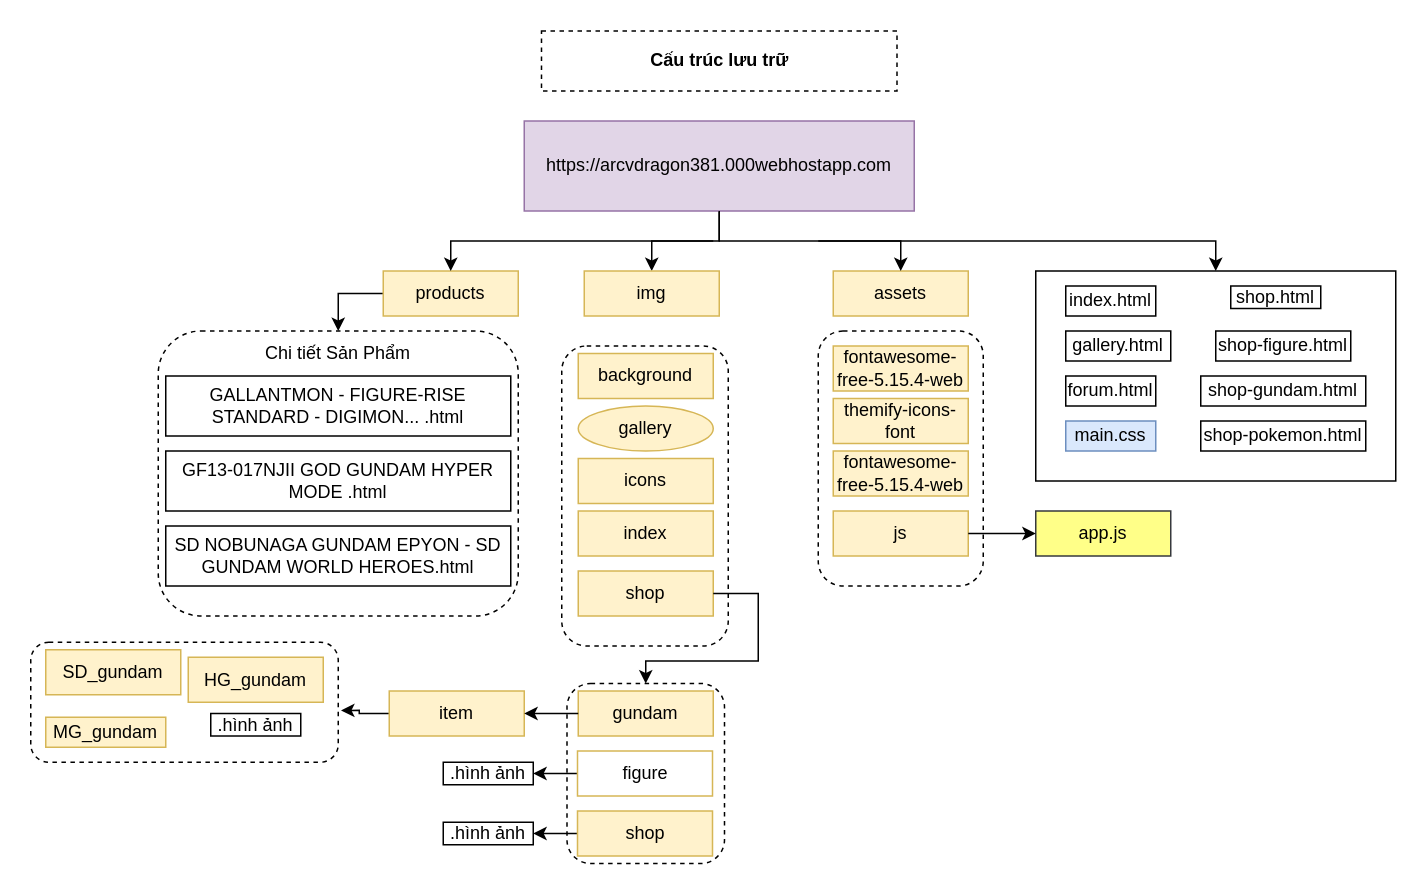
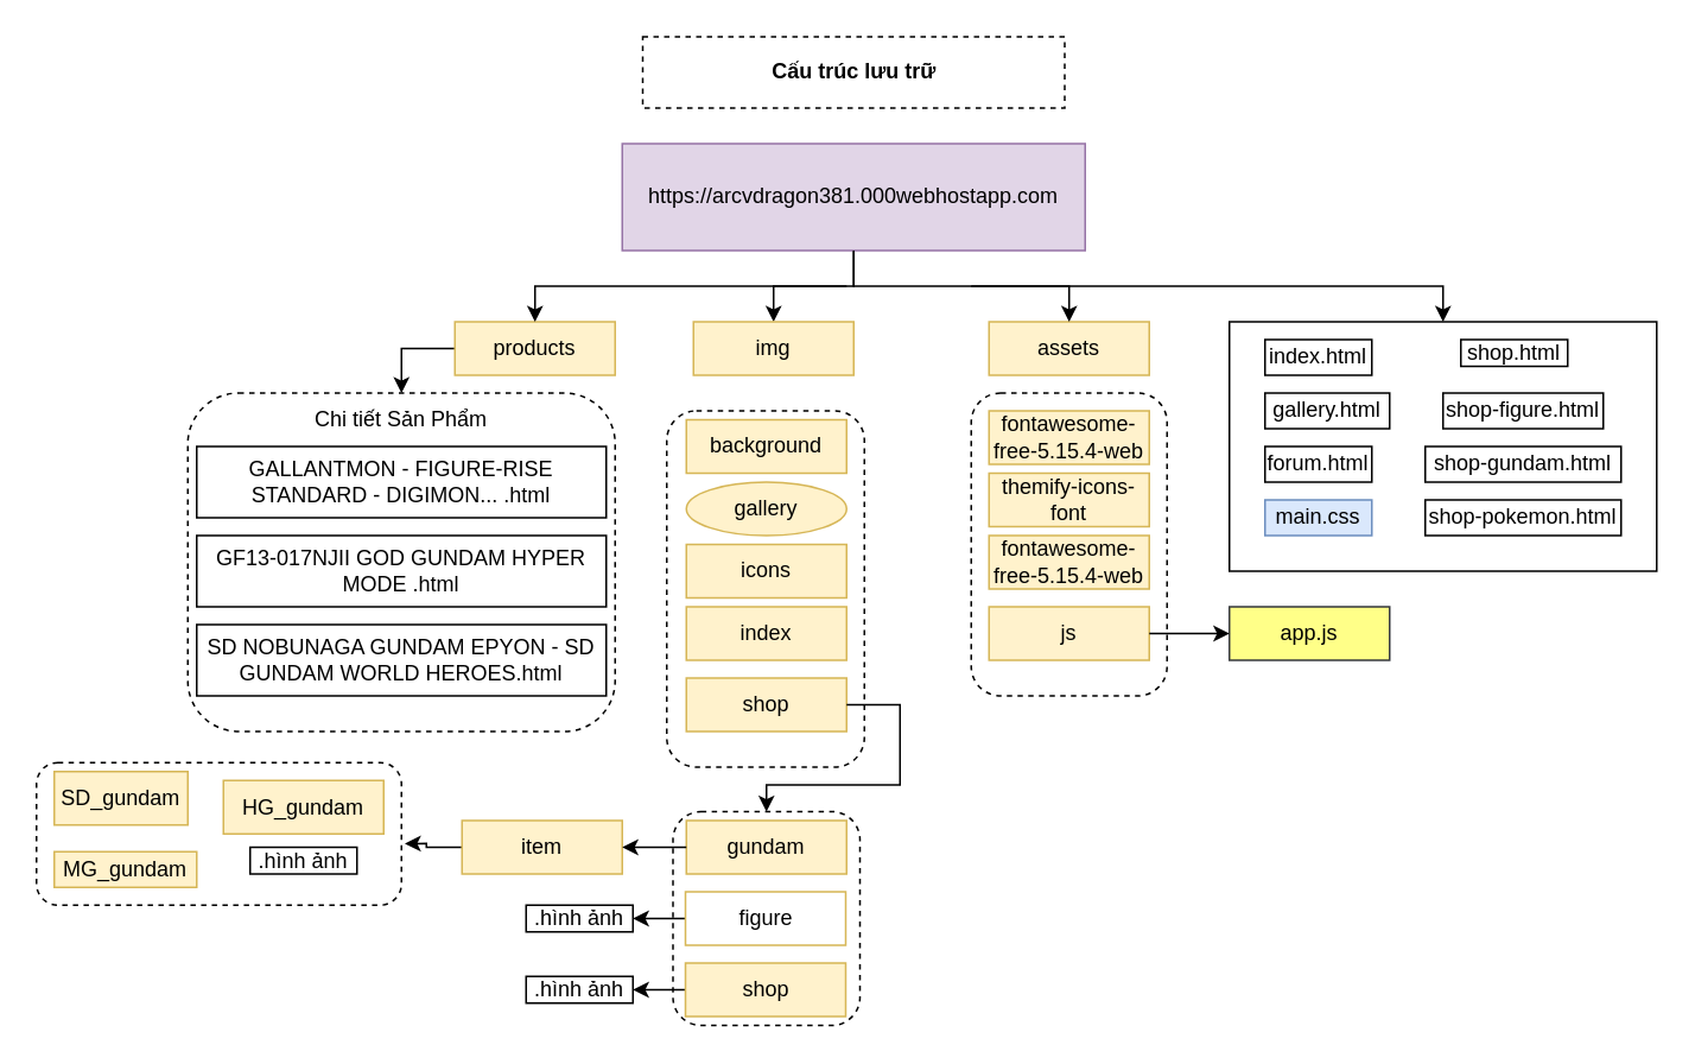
  <mxCell id="0" />
  <mxCell id="1" parent="0" />
  <mxCell id="2" value="" style="rounded=1;whiteSpace=wrap;html=1;dashed=1;sketch=0;" vertex="1" parent="1"><mxGeometry x="20" y="427.5" width="205" height="80" as="geometry" /></mxCell>
  <mxCell id="3" value="" style="rounded=1;whiteSpace=wrap;html=1;dashed=1;sketch=0;" vertex="1" parent="1"><mxGeometry x="377.5" y="455" width="105" height="120" as="geometry" /></mxCell>
  <mxCell id="4" value="" style="rounded=1;whiteSpace=wrap;html=1;dashed=1;sketch=0;" vertex="1" parent="1"><mxGeometry x="374" y="230" width="111" height="200" as="geometry" /></mxCell>
  <mxCell id="5" value="" style="rounded=1;whiteSpace=wrap;html=1;dashed=1;sketch=0;" vertex="1" parent="1"><mxGeometry x="545" y="220" width="110" height="170" as="geometry" /></mxCell>
  <mxCell id="6" value="" style="rounded=1;whiteSpace=wrap;html=1;dashed=1;sketch=0;" vertex="1" parent="1"><mxGeometry x="105" y="220" width="240" height="190" as="geometry" /></mxCell>
  <mxCell id="7" value="" style="rounded=0;whiteSpace=wrap;html=1;sketch=0;" vertex="1" parent="1"><mxGeometry x="690" y="180" width="240" height="140" as="geometry" /></mxCell>
  <mxCell id="8" style="edgeStyle=orthogonalEdgeStyle;rounded=0;orthogonalLoop=1;jettySize=auto;html=1;entryX=0.5;entryY=0;entryDx=0;entryDy=0;sketch=0;" edge="1" parent="1" source="9" target="21"><mxGeometry relative="1" as="geometry" /></mxCell>
  <mxCell id="9" value="https://arcvdragon381.000webhostapp.com" style="rounded=0;whiteSpace=wrap;html=1;fillColor=#e1d5e7;strokeColor=#9673a6;sketch=0;" parent="1" vertex="1"><mxGeometry x="349" y="80" width="260" height="60" as="geometry" /></mxCell>
  <mxCell id="10" value="index.html" style="rounded=0;whiteSpace=wrap;html=1;sketch=0;" vertex="1" parent="1"><mxGeometry x="710" y="190" width="60" height="20" as="geometry" /></mxCell>
  <mxCell id="11" value="shop-gundam.html" style="rounded=0;whiteSpace=wrap;html=1;sketch=0;" vertex="1" parent="1"><mxGeometry x="800" y="250" width="110" height="20" as="geometry" /></mxCell>
  <mxCell id="12" value="gallery.html" style="rounded=0;whiteSpace=wrap;html=1;sketch=0;" vertex="1" parent="1"><mxGeometry x="710" y="220" width="70" height="20" as="geometry" /></mxCell>
  <mxCell id="13" value="shop-figure.html" style="rounded=0;whiteSpace=wrap;html=1;sketch=0;" vertex="1" parent="1"><mxGeometry x="810" y="220" width="90" height="20" as="geometry" /></mxCell>
  <mxCell id="14" value="shop-pokemon.html" style="rounded=0;whiteSpace=wrap;html=1;sketch=0;" vertex="1" parent="1"><mxGeometry x="800" y="280" width="110" height="20" as="geometry" /></mxCell>
  <mxCell id="15" value="main.css" style="rounded=0;whiteSpace=wrap;html=1;fillColor=#dae8fc;strokeColor=#6c8ebf;sketch=0;" vertex="1" parent="1"><mxGeometry x="710" y="280" width="60" height="20" as="geometry" /></mxCell>
  <mxCell id="16" value="assets" style="rounded=0;whiteSpace=wrap;html=1;fillColor=#fff2cc;strokeColor=#d6b656;sketch=0;" vertex="1" parent="1"><mxGeometry x="555" y="180" width="90" height="30" as="geometry" /></mxCell>
  <mxCell id="17" value="shop.html" style="rounded=0;whiteSpace=wrap;html=1;sketch=0;" vertex="1" parent="1"><mxGeometry x="820" y="190" width="60" height="15" as="geometry" /></mxCell>
  <mxCell id="18" value="forum.html" style="rounded=0;whiteSpace=wrap;html=1;sketch=0;" vertex="1" parent="1"><mxGeometry x="710" y="250" width="60" height="20" as="geometry" /></mxCell>
  <mxCell id="19" style="edgeStyle=orthogonalEdgeStyle;rounded=0;orthogonalLoop=1;jettySize=auto;html=1;entryX=0.5;entryY=0;entryDx=0;entryDy=0;sketch=0;" edge="1" parent="1" source="20" target="27"><mxGeometry relative="1" as="geometry"><mxPoint x="215" y="200" as="targetPoint" /><Array as="points"><mxPoint x="225" y="195" /></Array></mxGeometry></mxCell>
  <mxCell id="20" value="products" style="rounded=0;whiteSpace=wrap;html=1;fillColor=#fff2cc;strokeColor=#d6b656;sketch=0;" vertex="1" parent="1"><mxGeometry x="255" y="180" width="90" height="30" as="geometry" /></mxCell>
  <mxCell id="21" value="img" style="rounded=0;whiteSpace=wrap;html=1;fillColor=#fff2cc;strokeColor=#d6b656;sketch=0;" vertex="1" parent="1"><mxGeometry x="389" y="180" width="90" height="30" as="geometry" /></mxCell>
  <mxCell id="22" style="edgeStyle=orthogonalEdgeStyle;rounded=0;orthogonalLoop=1;jettySize=auto;html=1;exitX=0.5;exitY=1;exitDx=0;exitDy=0;sketch=0;" edge="1" parent="1" source="10" target="10"><mxGeometry relative="1" as="geometry" /></mxCell>
  <mxCell id="23" value="GALLANTMON - FIGURE-RISE STANDARD - DIGIMON... .html" style="rounded=0;whiteSpace=wrap;html=1;sketch=0;" vertex="1" parent="1"><mxGeometry x="110" y="250" width="230" height="40" as="geometry" /></mxCell>
  <mxCell id="24" style="edgeStyle=orthogonalEdgeStyle;rounded=0;orthogonalLoop=1;jettySize=auto;html=1;exitX=0.5;exitY=1;exitDx=0;exitDy=0;sketch=0;" edge="1" parent="1"><mxGeometry relative="1" as="geometry"><mxPoint x="165" y="270" as="sourcePoint" /><mxPoint x="165" y="270" as="targetPoint" /></mxGeometry></mxCell>
  <mxCell id="25" value="GF13-017NJII GOD GUNDAM HYPER MODE .html" style="rounded=0;whiteSpace=wrap;html=1;sketch=0;" vertex="1" parent="1"><mxGeometry x="110" y="300" width="230" height="40" as="geometry" /></mxCell>
  <mxCell id="26" value="SD NOBUNAGA GUNDAM EPYON - SD GUNDAM WORLD HEROES.html" style="rounded=0;whiteSpace=wrap;html=1;sketch=0;" vertex="1" parent="1"><mxGeometry x="110" y="350" width="230" height="40" as="geometry" /></mxCell>
  <mxCell id="27" value="Chi tiết Sản Phẩm" style="text;html=1;strokeColor=none;fillColor=none;align=center;verticalAlign=middle;whiteSpace=wrap;rounded=0;sketch=0;" vertex="1" parent="1"><mxGeometry x="165" y="220" width="120" height="30" as="geometry" /></mxCell>
  <mxCell id="28" value="app.js" style="rounded=0;whiteSpace=wrap;html=1;fillColor=#ffff88;strokeColor=#36393d;sketch=0;" vertex="1" parent="1"><mxGeometry x="690" y="340" width="90" height="30" as="geometry" /></mxCell>
  <mxCell id="29" value="js" style="rounded=0;whiteSpace=wrap;html=1;fillColor=#fff2cc;strokeColor=#d6b656;sketch=0;" vertex="1" parent="1"><mxGeometry x="555" y="340" width="90" height="30" as="geometry" /></mxCell>
  <mxCell id="30" value="" style="endArrow=classic;html=1;rounded=0;exitX=0.5;exitY=1;exitDx=0;exitDy=0;entryX=0.5;entryY=0;entryDx=0;entryDy=0;sketch=0;" edge="1" parent="1" source="9" target="16"><mxGeometry width="50" height="50" relative="1" as="geometry"><mxPoint x="75" y="340" as="sourcePoint" /><mxPoint x="125" y="290" as="targetPoint" /><Array as="points"><mxPoint x="479" y="160" /><mxPoint x="550" y="160" /><mxPoint x="600" y="160" /></Array></mxGeometry></mxCell>
  <mxCell id="31" value="" style="endArrow=classic;html=1;rounded=0;entryX=0.5;entryY=0;entryDx=0;entryDy=0;sketch=0;" edge="1" parent="1" target="20"><mxGeometry width="50" height="50" relative="1" as="geometry"><mxPoint x="475" y="160" as="sourcePoint" /><mxPoint x="295" y="160" as="targetPoint" /><Array as="points"><mxPoint x="300" y="160" /></Array></mxGeometry></mxCell>
  <mxCell id="32" value="fontawesome-free-5.15.4-web" style="rounded=0;whiteSpace=wrap;html=1;fillColor=#fff2cc;strokeColor=#d6b656;sketch=0;" vertex="1" parent="1"><mxGeometry x="555" y="230" width="90" height="30" as="geometry" /></mxCell>
  <mxCell id="33" value="themify-icons-font" style="rounded=0;whiteSpace=wrap;html=1;fillColor=#fff2cc;strokeColor=#d6b656;sketch=0;" vertex="1" parent="1"><mxGeometry x="555" y="265" width="90" height="30" as="geometry" /></mxCell>
  <mxCell id="34" value="fontawesome-free-5.15.4-web" style="rounded=0;whiteSpace=wrap;html=1;fillColor=#fff2cc;strokeColor=#d6b656;sketch=0;" vertex="1" parent="1"><mxGeometry x="555" y="300" width="90" height="30" as="geometry" /></mxCell>
  <mxCell id="35" style="edgeStyle=orthogonalEdgeStyle;rounded=0;orthogonalLoop=1;jettySize=auto;html=1;exitX=0.5;exitY=1;exitDx=0;exitDy=0;sketch=0;" edge="1" parent="1" source="5" target="5"><mxGeometry relative="1" as="geometry" /></mxCell>
  <mxCell id="36" value="" style="endArrow=classic;html=1;rounded=0;exitX=1;exitY=0.5;exitDx=0;exitDy=0;entryX=0;entryY=0.5;entryDx=0;entryDy=0;sketch=0;" edge="1" parent="1" source="29" target="28"><mxGeometry width="50" height="50" relative="1" as="geometry"><mxPoint x="485" y="380" as="sourcePoint" /><mxPoint x="535" y="330" as="targetPoint" /></mxGeometry></mxCell>
  <mxCell id="37" value="background" style="rounded=0;whiteSpace=wrap;html=1;fillColor=#fff2cc;strokeColor=#d6b656;sketch=0;" vertex="1" parent="1"><mxGeometry x="385" y="235" width="90" height="30" as="geometry" /></mxCell>
  <mxCell id="38" value="gallery" style="ellipse;whiteSpace=wrap;html=1;fillColor=#fff2cc;strokeColor=#d6b656;sketch=0;" vertex="1" parent="1"><mxGeometry x="385" y="270" width="90" height="30" as="geometry" /></mxCell>
  <mxCell id="39" value="icons" style="rounded=0;whiteSpace=wrap;html=1;fillColor=#fff2cc;strokeColor=#d6b656;sketch=0;" vertex="1" parent="1"><mxGeometry x="385" y="305" width="90" height="30" as="geometry" /></mxCell>
  <mxCell id="40" value="index" style="rounded=0;whiteSpace=wrap;html=1;fillColor=#fff2cc;strokeColor=#d6b656;sketch=0;" vertex="1" parent="1"><mxGeometry x="385" y="340" width="90" height="30" as="geometry" /></mxCell>
  <mxCell id="41" value="shop" style="rounded=0;whiteSpace=wrap;html=1;fillColor=#fff2cc;strokeColor=#d6b656;sketch=0;" vertex="1" parent="1"><mxGeometry x="385" y="380" width="90" height="30" as="geometry" /></mxCell>
  <mxCell id="42" style="edgeStyle=orthogonalEdgeStyle;rounded=0;orthogonalLoop=1;jettySize=auto;html=1;exitX=0;exitY=0.5;exitDx=0;exitDy=0;entryX=1;entryY=0.5;entryDx=0;entryDy=0;sketch=0;" edge="1" parent="1" source="43" target="53"><mxGeometry relative="1" as="geometry" /></mxCell>
  <mxCell id="43" value="figure" style="rounded=0;whiteSpace=wrap;html=1;fillColor=#ffffff;strokeColor=#d6b656;sketch=0;" vertex="1" parent="1"><mxGeometry x="384.5" y="500" width="90" height="30" as="geometry" /></mxCell>
  <mxCell id="44" style="edgeStyle=orthogonalEdgeStyle;rounded=0;orthogonalLoop=1;jettySize=auto;html=1;entryX=1.009;entryY=0.568;entryDx=0;entryDy=0;entryPerimeter=0;sketch=0;" edge="1" parent="1" source="45" target="2"><mxGeometry relative="1" as="geometry" /></mxCell>
  <mxCell id="45" value="item" style="rounded=0;whiteSpace=wrap;html=1;fillColor=#fff2cc;strokeColor=#d6b656;sketch=0;" vertex="1" parent="1"><mxGeometry x="259" y="460" width="90" height="30" as="geometry" /></mxCell>
  <mxCell id="46" style="edgeStyle=orthogonalEdgeStyle;rounded=0;orthogonalLoop=1;jettySize=auto;html=1;entryX=1;entryY=0.5;entryDx=0;entryDy=0;sketch=0;" edge="1" parent="1" source="47" target="54"><mxGeometry relative="1" as="geometry" /></mxCell>
  <mxCell id="47" value="shop" style="rounded=0;whiteSpace=wrap;html=1;fillColor=#fff2cc;strokeColor=#d6b656;sketch=0;" vertex="1" parent="1"><mxGeometry x="384.5" y="540" width="90" height="30" as="geometry" /></mxCell>
  <mxCell id="48" value="" style="endArrow=classic;html=1;rounded=0;entryX=0.5;entryY=0;entryDx=0;entryDy=0;sketch=0;" edge="1" parent="1" target="7"><mxGeometry width="50" height="50" relative="1" as="geometry"><mxPoint x="545" y="160" as="sourcePoint" /><mxPoint x="895" y="160" as="targetPoint" /><Array as="points"><mxPoint x="810" y="160" /></Array></mxGeometry></mxCell>
  <mxCell id="49" value="gundam" style="rounded=0;whiteSpace=wrap;html=1;fillColor=#fff2cc;strokeColor=#d6b656;sketch=0;" vertex="1" parent="1"><mxGeometry x="385" y="460" width="90" height="30" as="geometry" /></mxCell>
  <mxCell id="50" value="" style="endArrow=classic;html=1;rounded=0;exitX=1;exitY=0.5;exitDx=0;exitDy=0;entryX=0.5;entryY=0;entryDx=0;entryDy=0;sketch=0;" edge="1" parent="1" source="41" target="3"><mxGeometry width="50" height="50" relative="1" as="geometry"><mxPoint x="545" y="460" as="sourcePoint" /><mxPoint x="515" y="440" as="targetPoint" /><Array as="points"><mxPoint x="505" y="395" /><mxPoint x="505" y="440" /><mxPoint x="465" y="440" /><mxPoint x="455" y="440" /><mxPoint x="430" y="440" /></Array></mxGeometry></mxCell>
  <mxCell id="51" value="" style="endArrow=classic;html=1;rounded=0;exitX=0;exitY=0.5;exitDx=0;exitDy=0;entryX=1;entryY=0.5;entryDx=0;entryDy=0;sketch=0;" edge="1" parent="1" source="49" target="45"><mxGeometry width="50" height="50" relative="1" as="geometry"><mxPoint x="575" y="450" as="sourcePoint" /><mxPoint x="625" y="400" as="targetPoint" /></mxGeometry></mxCell>
  <mxCell id="52" value=".hình ảnh" style="rounded=0;whiteSpace=wrap;html=1;sketch=0;" vertex="1" parent="1"><mxGeometry x="140" y="475" width="60" height="15" as="geometry" /></mxCell>
  <mxCell id="53" value=".hình ảnh" style="rounded=0;whiteSpace=wrap;html=1;sketch=0;" vertex="1" parent="1"><mxGeometry x="295" y="507.5" width="60" height="15" as="geometry" /></mxCell>
  <mxCell id="54" value=".hình ảnh" style="rounded=0;whiteSpace=wrap;html=1;sketch=0;" vertex="1" parent="1"><mxGeometry x="295" y="547.5" width="60" height="15" as="geometry" /></mxCell>
  <mxCell id="55" value="HG_gundam" style="rounded=0;whiteSpace=wrap;html=1;fillColor=#fff2cc;strokeColor=#d6b656;sketch=0;" vertex="1" parent="1"><mxGeometry x="125" y="437.5" width="90" height="30" as="geometry" /></mxCell>
- <mxCell id="56" value="SD_gundam" style="rounded=0;whiteSpace=wrap;html=1;fillColor=#fff2cc;strokeColor=#d6b656;sketch=0;" vertex="1" parent="1"><mxGeometry x="30" y="432.5" width="90" height="30" as="geometry" /></mxCell>
+ <mxCell id="56" value="SD_gundam" style="rounded=0;whiteSpace=wrap;html=1;fillColor=#fff2cc;strokeColor=#d6b656;sketch=0;" vertex="1" parent="1"><mxGeometry x="30" y="432.5" width="75" height="30" as="geometry" /></mxCell>
  <mxCell id="57" value="MG_gundam" style="rounded=0;whiteSpace=wrap;html=1;fillColor=#fff2cc;strokeColor=#d6b656;sketch=0;" vertex="1" parent="1"><mxGeometry x="30" y="477.5" width="80" height="20" as="geometry" /></mxCell>
  <mxCell id="58" value="&lt;b&gt;Cấu trúc lưu trữ&lt;/b&gt;" style="rounded=0;whiteSpace=wrap;html=1;dashed=1;sketch=0;" vertex="1" parent="1"><mxGeometry x="360.5" y="20" width="237" height="40" as="geometry" /></mxCell>
